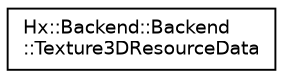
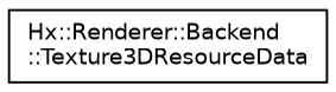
  digraph {
    rankdir=LR
-   n1 [color=black fillcolor=white fontname=Helvetica fontsize=10 height=0.2 label="Hx::Backend::Backend\l::Texture3DResourceData" shape=record style=filled width=0.4]
+   n1 [color=black fillcolor=white fontname=Helvetica fontsize=10 height=0.2 label="Hx::Renderer::Backend\l::Texture3DResourceData" shape=record style=filled width=0.4]
  }
